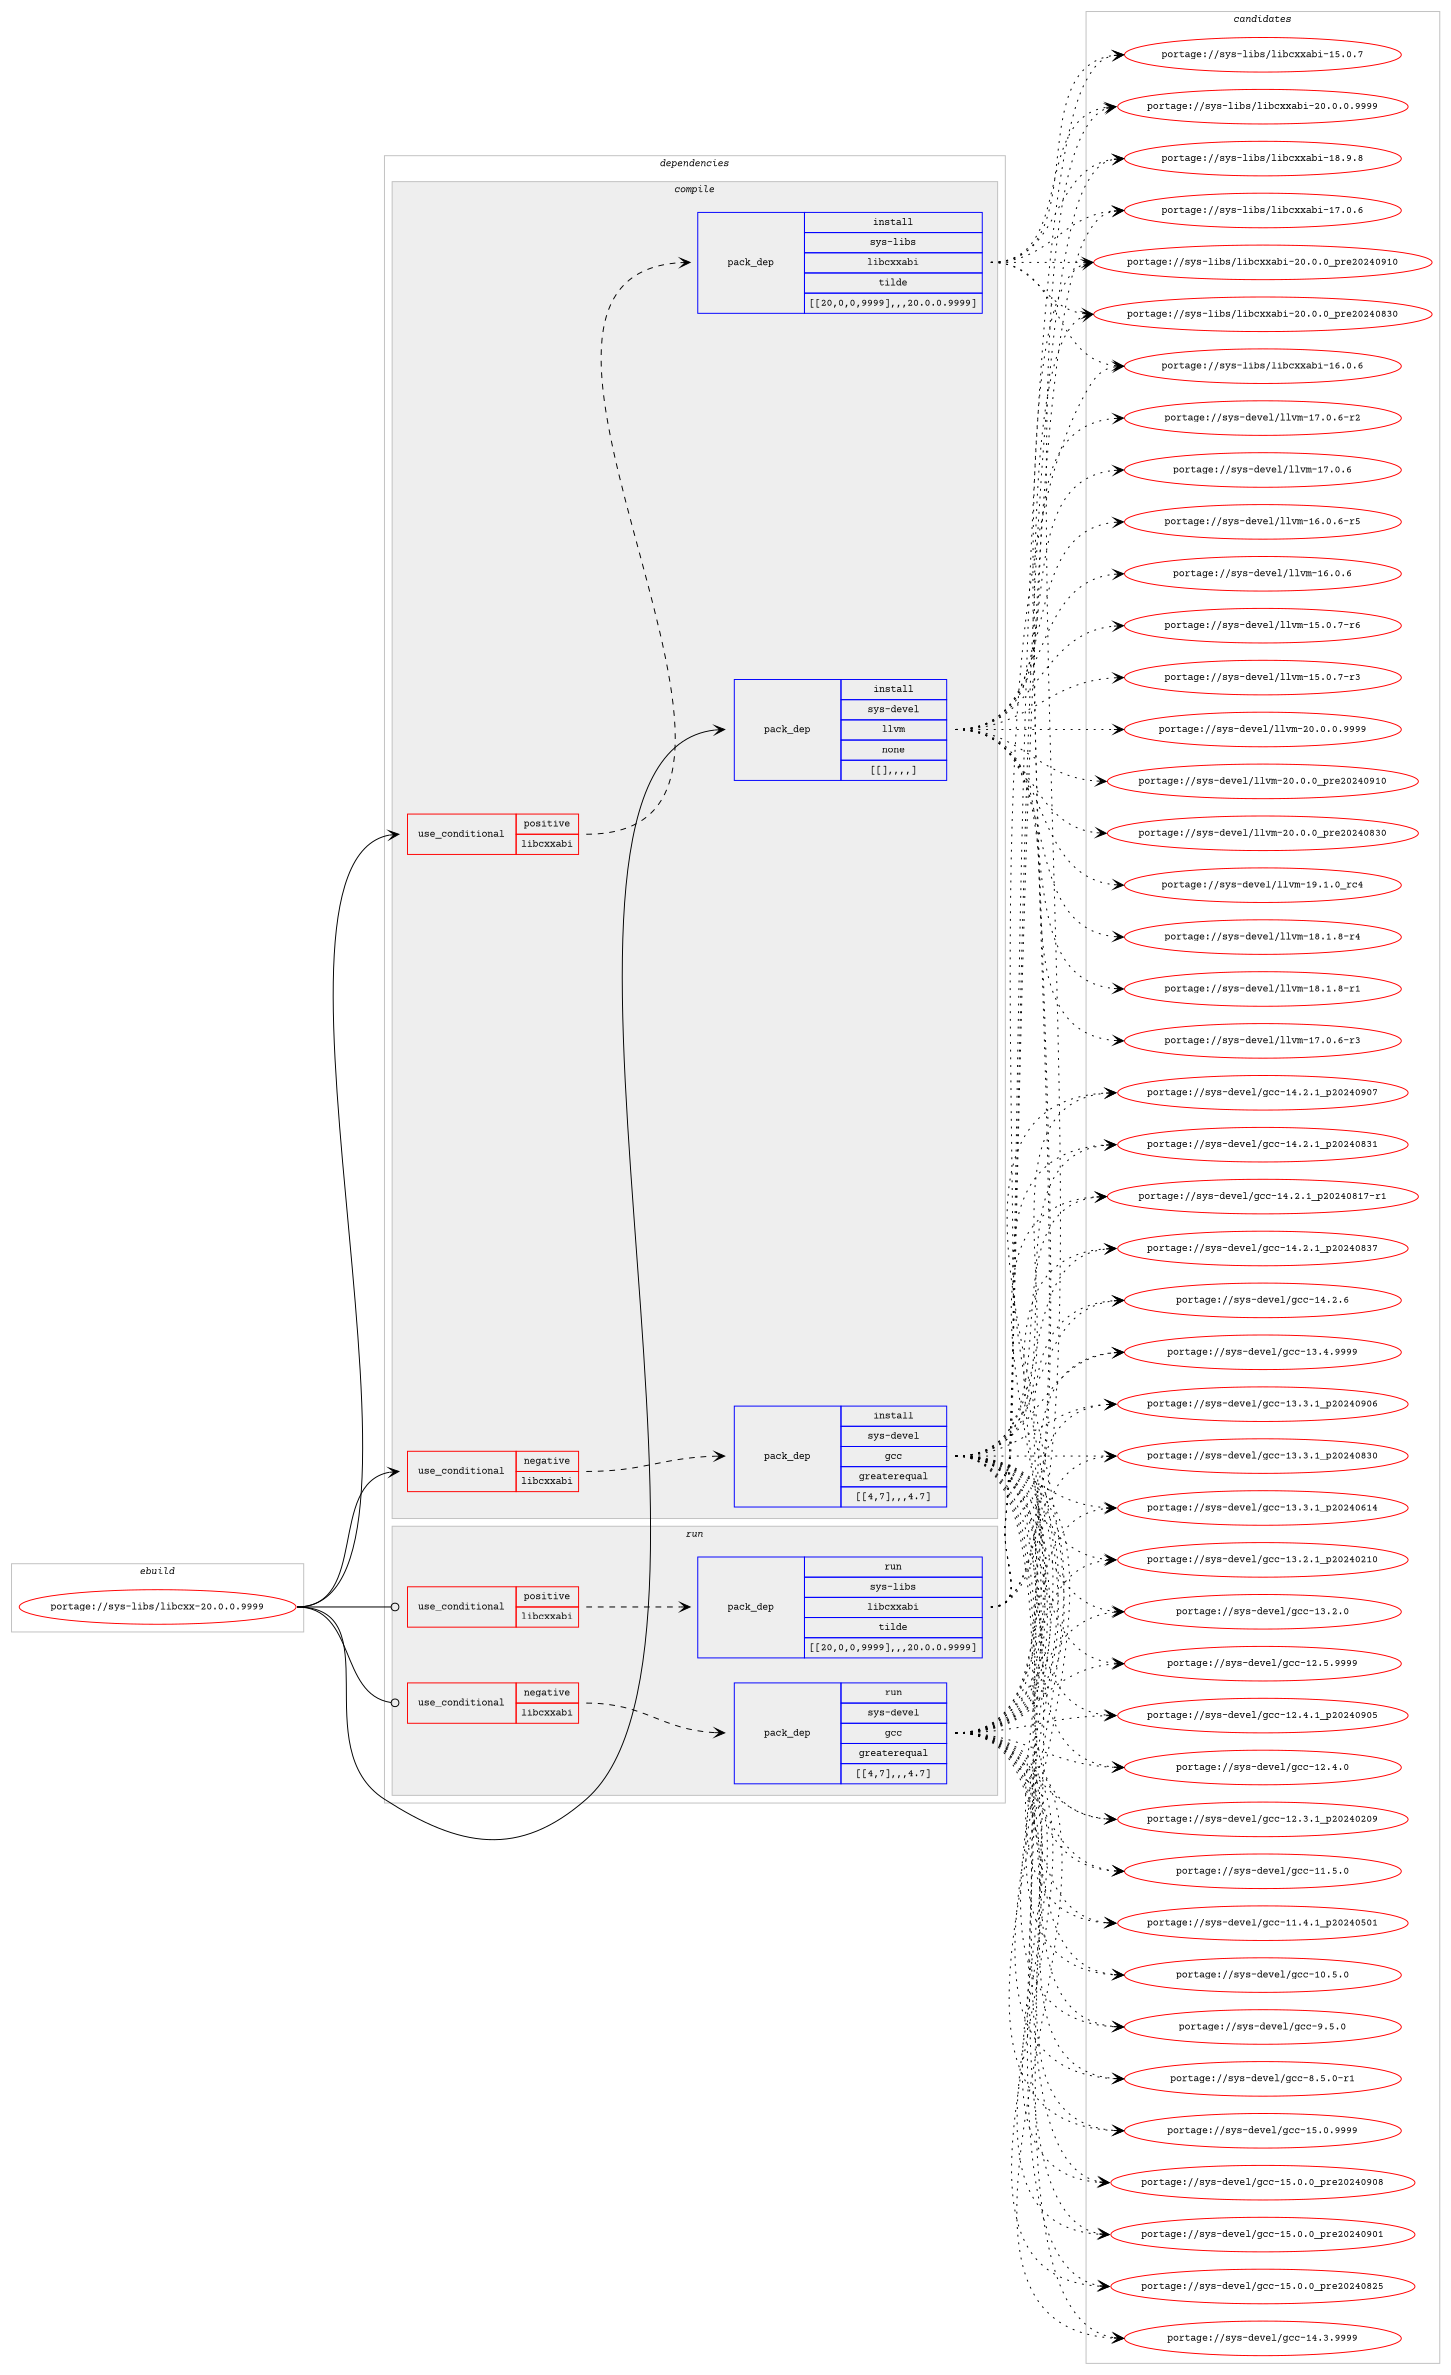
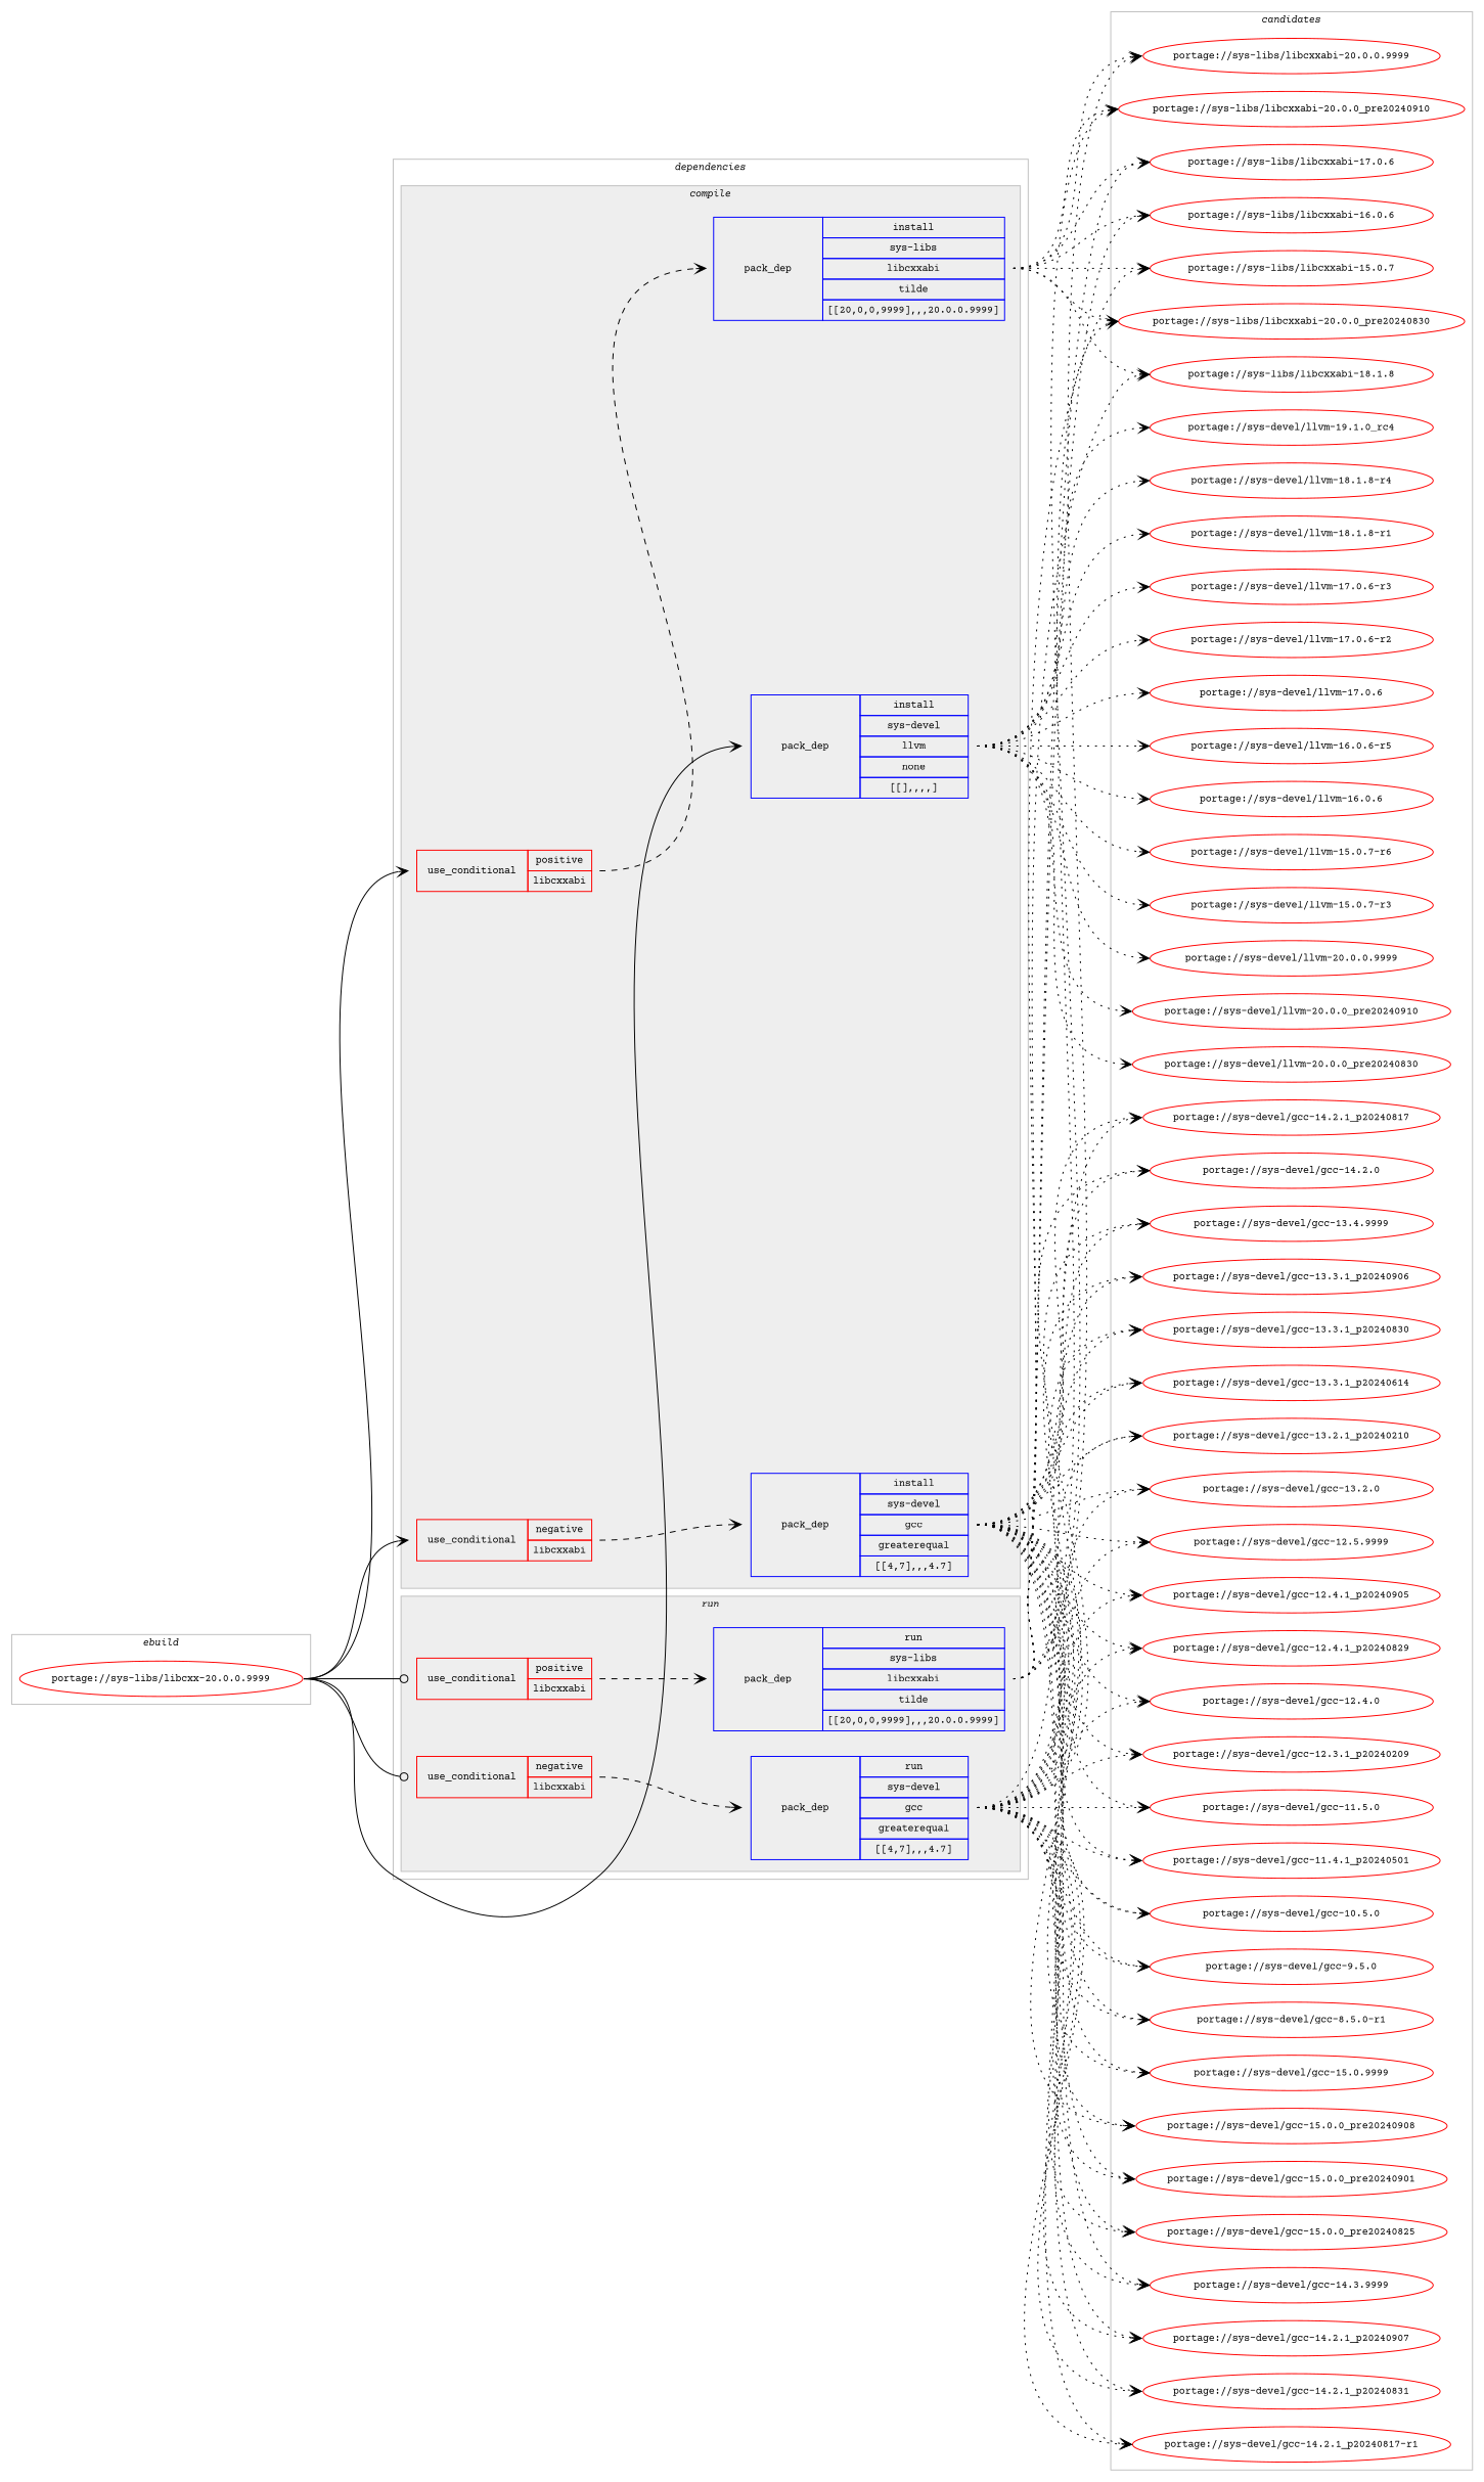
  digraph {
    compound=true
    concentrate=true
    fontname="Courier Prime"
    fontsize=10
    newrank=true
    rankdir=LR
    ranksep=1.5
    node [color=red fontname="Courier Prime" fontsize=10]
    edge [arrowhead=vee fontname="Courier Prime" headport=w style=dotted tailport=e weight=100]
    n1 [label="portage://sys-libs/libcxx-20.0.0.9999" width=4]
    n2 [color=blue label=<<TABLE BORDER="0" CELLBORDER="1" CELLSPACING="0" CELLPADDING="4" WIDTH="220"><TR><TD ROWSPAN="6" CELLPADDING="30">pack_dep</TD></TR><TR><TD WIDTH="110">install</TD></TR><TR><TD>sys-devel</TD></TR><TR><TD>gcc</TD></TR><TR><TD>greaterequal</TD></TR><TR><TD>[[4,7],,,4.7]</TD></TR></TABLE>> shape=none]
    n3 [label=<<TABLE BORDER="0" CELLBORDER="1" CELLSPACING="0" CELLPADDING="4"><TR><TD ROWSPAN="3" CELLPADDING="10">use_conditional</TD></TR><TR><TD>negative</TD></TR><TR><TD>libcxxabi</TD></TR></TABLE>> shape=none]
    n4 [color=blue label=<<TABLE BORDER="0" CELLBORDER="1" CELLSPACING="0" CELLPADDING="4" WIDTH="220"><TR><TD ROWSPAN="6" CELLPADDING="30">pack_dep</TD></TR><TR><TD WIDTH="110">install</TD></TR><TR><TD>sys-libs</TD></TR><TR><TD>libcxxabi</TD></TR><TR><TD>tilde</TD></TR><TR><TD>[[20,0,0,9999],,,20.0.0.9999]</TD></TR></TABLE>> shape=none]
    n5 [label=<<TABLE BORDER="0" CELLBORDER="1" CELLSPACING="0" CELLPADDING="4"><TR><TD ROWSPAN="3" CELLPADDING="10">use_conditional</TD></TR><TR><TD>positive</TD></TR><TR><TD>libcxxabi</TD></TR></TABLE>> shape=none]
    n6 [color=blue label=<<TABLE BORDER="0" CELLBORDER="1" CELLSPACING="0" CELLPADDING="4" WIDTH="220"><TR><TD ROWSPAN="6" CELLPADDING="30">pack_dep</TD></TR><TR><TD WIDTH="110">install</TD></TR><TR><TD>sys-devel</TD></TR><TR><TD>llvm</TD></TR><TR><TD>none</TD></TR><TR><TD>[[],,,,]</TD></TR></TABLE>> shape=none]
    n7 [color=blue label=<<TABLE BORDER="0" CELLBORDER="1" CELLSPACING="0" CELLPADDING="4" WIDTH="220"><TR><TD ROWSPAN="6" CELLPADDING="30">pack_dep</TD></TR><TR><TD WIDTH="110">run</TD></TR><TR><TD>sys-devel</TD></TR><TR><TD>gcc</TD></TR><TR><TD>greaterequal</TD></TR><TR><TD>[[4,7],,,4.7]</TD></TR></TABLE>> shape=none]
    n8 [label=<<TABLE BORDER="0" CELLBORDER="1" CELLSPACING="0" CELLPADDING="4"><TR><TD ROWSPAN="3" CELLPADDING="10">use_conditional</TD></TR><TR><TD>negative</TD></TR><TR><TD>libcxxabi</TD></TR></TABLE>> shape=none]
    n9 [color=blue label=<<TABLE BORDER="0" CELLBORDER="1" CELLSPACING="0" CELLPADDING="4" WIDTH="220"><TR><TD ROWSPAN="6" CELLPADDING="30">pack_dep</TD></TR><TR><TD WIDTH="110">run</TD></TR><TR><TD>sys-libs</TD></TR><TR><TD>libcxxabi</TD></TR><TR><TD>tilde</TD></TR><TR><TD>[[20,0,0,9999],,,20.0.0.9999]</TD></TR></TABLE>> shape=none]
    n10 [label=<<TABLE BORDER="0" CELLBORDER="1" CELLSPACING="0" CELLPADDING="4"><TR><TD ROWSPAN="3" CELLPADDING="10">use_conditional</TD></TR><TR><TD>positive</TD></TR><TR><TD>libcxxabi</TD></TR></TABLE>> shape=none]
    n11 [label="portage://sys-devel/gcc-15.0.9999" width=4]
    n12 [label="portage://sys-devel/gcc-15.0.0_pre20240908" width=4]
    n13 [label="portage://sys-devel/gcc-15.0.0_pre20240901" width=4]
    n14 [label="portage://sys-devel/gcc-15.0.0_pre20240825" width=4]
    n15 [label="portage://sys-devel/gcc-14.3.9999" width=4]
    n16 [label="portage://sys-devel/gcc-14.2.1_p20240907" width=4]
    n17 [label="portage://sys-devel/gcc-14.2.1_p20240831" width=4]
    n18 [label="portage://sys-devel/gcc-14.2.1_p20240817-r1" width=4]
-   n19 [label="portage://sys-devel/gcc-14.2.1_p20240837" width=4]
-   n20 [label="portage://sys-devel/gcc-14.2.6" width=4]
+   n19 [label="portage://sys-devel/gcc-14.2.1_p20240817" width=4]
+   n20 [label="portage://sys-devel/gcc-14.2.0" width=4]
    n21 [label="portage://sys-devel/gcc-13.4.9999" width=4]
    n22 [label="portage://sys-devel/gcc-13.3.1_p20240906" width=4]
    n23 [label="portage://sys-devel/gcc-13.3.1_p20240830" width=4]
    n24 [label="portage://sys-devel/gcc-13.3.1_p20240614" width=4]
    n25 [label="portage://sys-devel/gcc-13.2.1_p20240210" width=4]
    n26 [label="portage://sys-devel/gcc-13.2.0" width=4]
    n27 [label="portage://sys-devel/gcc-12.5.9999" width=4]
    n28 [label="portage://sys-devel/gcc-12.4.1_p20240905" width=4]
+   n29 [label="portage://sys-devel/gcc-12.4.1_p20240829" width=4]
    n30 [label="portage://sys-devel/gcc-12.4.0" width=4]
    n31 [label="portage://sys-devel/gcc-12.3.1_p20240209" width=4]
    n32 [label="portage://sys-devel/gcc-11.5.0" width=4]
    n33 [label="portage://sys-devel/gcc-11.4.1_p20240501" width=4]
    n34 [label="portage://sys-devel/gcc-10.5.0" width=4]
    n35 [label="portage://sys-devel/gcc-9.5.0" width=4]
    n36 [label="portage://sys-devel/gcc-8.5.0-r1" width=4]
    n37 [label="portage://sys-libs/libcxxabi-20.0.0.9999" width=4]
    n38 [label="portage://sys-libs/libcxxabi-20.0.0_pre20240910" width=4]
    n39 [label="portage://sys-libs/libcxxabi-20.0.0_pre20240830" width=4]
-   n40 [label="portage://sys-libs/libcxxabi-18.9.8" width=4]
+   n40 [label="portage://sys-libs/libcxxabi-18.1.8" width=4]
    n41 [label="portage://sys-libs/libcxxabi-17.0.6" width=4]
    n42 [label="portage://sys-libs/libcxxabi-16.0.6" width=4]
    n43 [label="portage://sys-libs/libcxxabi-15.0.7" width=4]
    n44 [label="portage://sys-devel/llvm-20.0.0.9999" width=4]
    n45 [label="portage://sys-devel/llvm-20.0.0_pre20240910" width=4]
    n46 [label="portage://sys-devel/llvm-20.0.0_pre20240830" width=4]
    n47 [label="portage://sys-devel/llvm-19.1.0_rc4" width=4]
    n48 [label="portage://sys-devel/llvm-18.1.8-r4" width=4]
    n49 [label="portage://sys-devel/llvm-18.1.8-r1" width=4]
    n50 [label="portage://sys-devel/llvm-17.0.6-r3" width=4]
    n51 [label="portage://sys-devel/llvm-17.0.6-r2" width=4]
    n52 [label="portage://sys-devel/llvm-17.0.6" width=4]
    n53 [label="portage://sys-devel/llvm-16.0.6-r5" width=4]
    n54 [label="portage://sys-devel/llvm-16.0.6" width=4]
    n55 [label="portage://sys-devel/llvm-15.0.7-r6" width=4]
    n56 [label="portage://sys-devel/llvm-15.0.7-r3" width=4]
    subgraph cluster_1 {
      color=gray
      label=<<i>ebuild</i>>
      n1
    }
    subgraph cluster_2 {
      color=gray
      label=<<i>dependencies</i>>
      subgraph cluster_3 {
        color=gray
        fillcolor="#eeeeee"
        label=<<i>compile</i>>
        style=filled
        subgraph sub_4 {
          color=gray
          fillcolor="#eeeeee"
          label=<<i>compile</i>>
          style=filled
          n3
          subgraph sub_5 {
            color=gray
            fillcolor="#eeeeee"
            label=<<i>compile</i>>
            style=filled
            n2
          }
        }
        subgraph sub_6 {
          color=gray
          fillcolor="#eeeeee"
          label=<<i>compile</i>>
          style=filled
          n5
          subgraph sub_7 {
            color=gray
            fillcolor="#eeeeee"
            label=<<i>compile</i>>
            style=filled
            n4
          }
        }
        subgraph sub_8 {
          color=gray
          fillcolor="#eeeeee"
          label=<<i>compile</i>>
          style=filled
          n6
        }
      }
      subgraph cluster_9 {
        color=gray
        fillcolor="#eeeeee"
        label=<<i>compile and run</i>>
        style=filled
      }
      subgraph cluster_10 {
        color=gray
        fillcolor="#eeeeee"
        label=<<i>run</i>>
        style=filled
        subgraph sub_11 {
          color=gray
          fillcolor="#eeeeee"
          label=<<i>run</i>>
          style=filled
          n8
          subgraph sub_12 {
            color=gray
            fillcolor="#eeeeee"
            label=<<i>run</i>>
            style=filled
            n7
          }
        }
        subgraph sub_13 {
          color=gray
          fillcolor="#eeeeee"
          label=<<i>run</i>>
          style=filled
          n10
          subgraph sub_14 {
            color=gray
            fillcolor="#eeeeee"
            label=<<i>run</i>>
            style=filled
            n9
          }
        }
      }
    }
    subgraph cluster_15 {
      color=gray
      label=<<i>candidates</i>>
      rank=same
      subgraph sub_16 {
        color=black
        label=<<i>candidates</i>>
        nodesep=1
        rank=same
        n11
        n12
        n13
        n14
        n15
        n16
        n17
        n18
        n19
        n20
        n21
        n22
        n23
        n24
        n25
        n26
        n27
        n28
+       n29
        n30
        n31
        n32
        n33
        n34
        n35
        n36
      }
      subgraph sub_17 {
        color=black
        label=<<i>candidates</i>>
        nodesep=1
        rank=same
        n37
        n38
        n39
        n40
        n41
        n42
        n43
      }
      subgraph sub_18 {
        color=black
        label=<<i>candidates</i>>
        nodesep=1
        rank=same
        n44
        n45
        n46
        n47
        n48
        n49
        n50
        n51
        n52
        n53
        n54
        n55
        n56
      }
      subgraph sub_19 {
        color=black
        label=<<i>candidates</i>>
        nodesep=1
        rank=same
        n11
        n12
        n13
        n14
        n15
        n16
        n17
        n18
        n19
        n20
        n21
        n22
        n23
        n24
        n25
        n26
        n27
        n28
+       n29
        n30
        n31
        n32
        n33
        n34
        n35
        n36
      }
      subgraph sub_20 {
        color=black
        label=<<i>candidates</i>>
        nodesep=1
        rank=same
        n37
        n38
        n39
        n40
        n41
        n42
        n43
      }
    }
    n1 -> n3 [style=solid weight=20]
    n1 -> n5 [style=solid weight=20]
    n1 -> n6 [style=solid weight=20]
    n1 -> n8 [arrowhead=odot style=solid weight=20]
    n1 -> n10 [arrowhead=odot style=solid weight=20]
    n2 -> n11
    n2 -> n12
    n2 -> n13
    n2 -> n14
    n2 -> n15
    n2 -> n16
    n2 -> n17
    n2 -> n18
    n2 -> n19
    n2 -> n20
    n2 -> n21
    n2 -> n22
    n2 -> n23
    n2 -> n24
    n2 -> n25
    n2 -> n26
    n2 -> n27
    n2 -> n28
+   n2 -> n29
    n2 -> n30
    n2 -> n31
    n2 -> n32
    n2 -> n33
    n2 -> n34
    n2 -> n35
    n2 -> n36
    n3 -> n2 [style=dashed weight=20]
    n4 -> n37
    n4 -> n38
    n4 -> n39
    n4 -> n40
    n4 -> n41
    n4 -> n42
    n4 -> n43
    n5 -> n4 [style=dashed weight=20]
    n6 -> n44
    n6 -> n45
    n6 -> n46
    n6 -> n47
    n6 -> n48
    n6 -> n49
    n6 -> n50
    n6 -> n51
    n6 -> n52
    n6 -> n53
    n6 -> n54
    n6 -> n55
    n6 -> n56
    n7 -> n11
    n7 -> n12
    n7 -> n13
    n7 -> n14
    n7 -> n15
    n7 -> n16
    n7 -> n17
    n7 -> n18
    n7 -> n19
    n7 -> n20
    n7 -> n21
    n7 -> n22
    n7 -> n23
    n7 -> n24
    n7 -> n25
    n7 -> n26
    n7 -> n27
    n7 -> n28
+   n7 -> n29
    n7 -> n30
    n7 -> n31
    n7 -> n32
    n7 -> n33
    n7 -> n34
    n7 -> n35
    n7 -> n36
    n8 -> n7 [style=dashed weight=20]
    n9 -> n37
    n9 -> n38
    n9 -> n39
    n9 -> n40
    n9 -> n41
    n9 -> n42
    n9 -> n43
    n10 -> n9 [style=dashed weight=20]
  }
